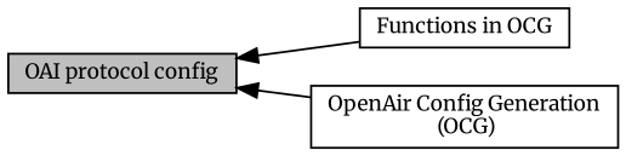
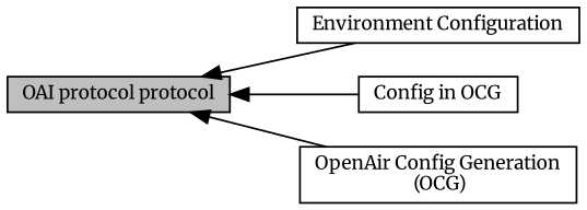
  digraph {
    fontname=Merriweather
    rankdir=LR
    node [color=black fillcolor=white fontname=Merriweather fontsize=10 shape=box style=filled]
    edge [dir=back fontname=Merriweather fontsize=10 labelfontname=Helvetica labelfontsize=10 shape=plaintext style=solid]
-   n2 [fillcolor=grey75 fontcolor=black height=0.2 label="OAI protocol config" width=0.4]
-   n3 [height=0.2 label="Functions in OCG" width=0.4]
+   n1 [height=0.2 label="Environment Configuration" width=0.4]
+   n2 [fillcolor=grey75 fontcolor=black height=0.2 label="OAI protocol protocol" width=0.4]
+   n3 [height=0.2 label="Config in OCG" width=0.4]
    n4 [height=0.2 label="OpenAir Config Generation\l (OCG)" width=0.4]
+   n2 -> n1
    n2 -> n3
    n2 -> n4
  }
